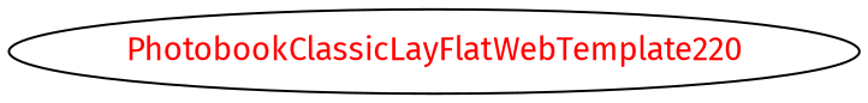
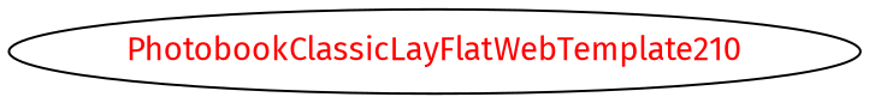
  digraph {
    concentrate=true
    rankdir=LR
    ranksep=2.0
    splines=ortho
    fontname="Fira Sans"
-   PhotobookClassicLayFlatWebTemplate220 [fontcolor=red fontname="Fira Sans"]
+   PhotobookClassicLayFlatWebTemplate220 [fontcolor=red fontname="Fira Sans" label=PhotobookClassicLayFlatWebTemplate210]
  }
